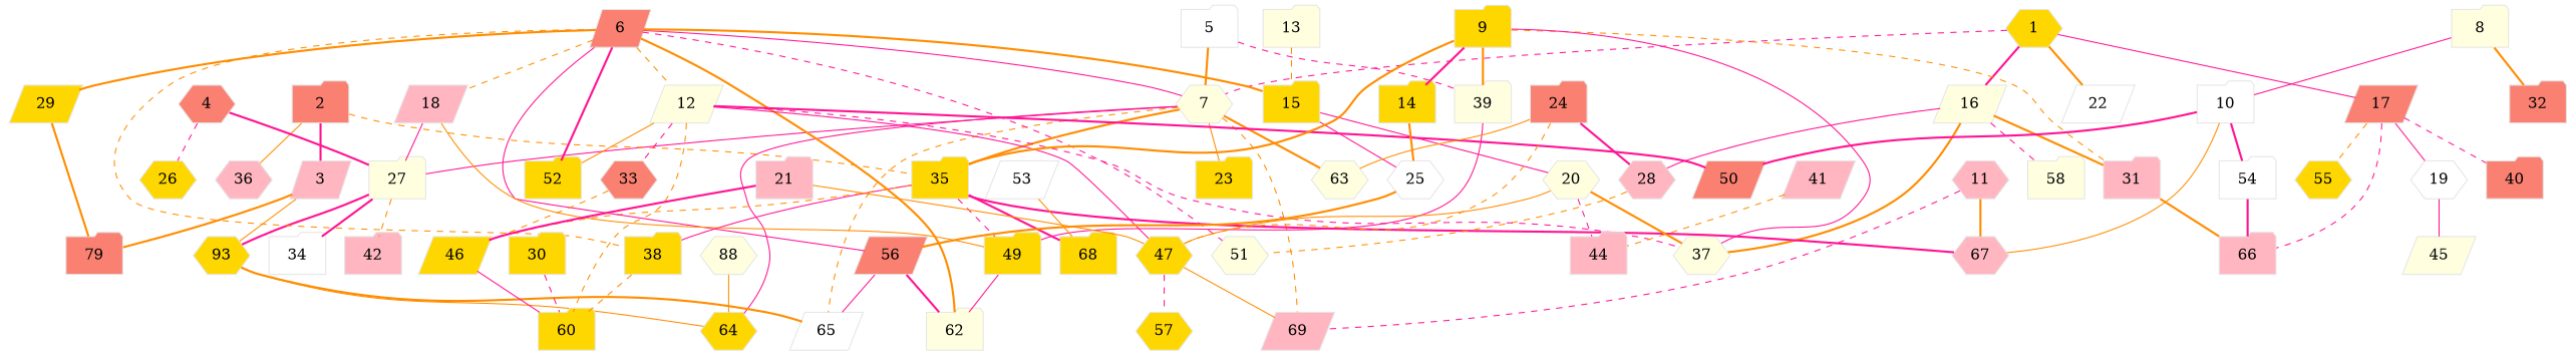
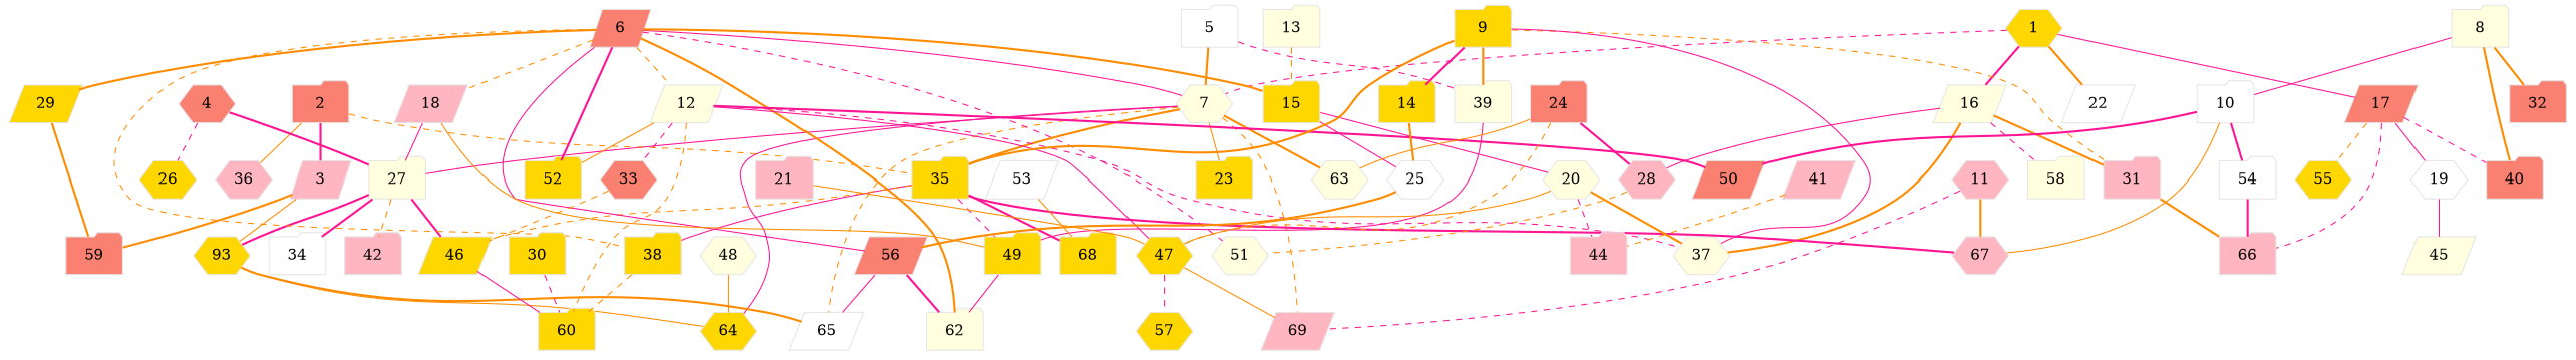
  graph {
    node [color=gray90 fillcolor=gold shape=folder style=filled]
    edge [color=darkorange style=bold weight=1.0]
    1 [shape=hexagon]
    7 [fillcolor=lightyellow shape=hexagon]
    16 [fillcolor=lightyellow shape=parallelogram]
    17 [fillcolor=salmon shape=parallelogram]
    22 [fillcolor=white shape=parallelogram]
    35
    27 [fillcolor=lightyellow]
    23
    63 [fillcolor=lightyellow shape=hexagon]
    64 [shape=hexagon]
    65 [fillcolor=white shape=parallelogram]
    69 [fillcolor=lightpink shape=parallelogram]
    31 [fillcolor=lightpink]
    37 [fillcolor=lightyellow shape=hexagon]
    28 [fillcolor=lightpink shape=hexagon]
    58 [fillcolor=lightyellow]
    40 [fillcolor=salmon]
    19 [fillcolor=white shape=hexagon]
    55 [shape=hexagon]
    66 [fillcolor=lightpink]
    2 [fillcolor=salmon]
    3 [fillcolor=lightpink shape=parallelogram]
    36 [fillcolor=lightpink shape=hexagon]
    n24 [label=93 shape=hexagon]
-   59 [fillcolor=salmon label=79]
+   59 [fillcolor=salmon]
    38
    67 [fillcolor=lightpink shape=hexagon]
    49
    46 [shape=parallelogram]
    68
    4 [fillcolor=salmon shape=hexagon]
    26 [shape=hexagon]
    34 [fillcolor=white]
    42 [fillcolor=lightpink]
    5 [fillcolor=white]
    39 [fillcolor=lightyellow]
    6 [fillcolor=salmon shape=parallelogram]
    12 [fillcolor=lightyellow shape=parallelogram]
    15
    18 [fillcolor=lightpink shape=parallelogram]
    29 [shape=parallelogram]
    51 [fillcolor=lightyellow shape=hexagon]
    52
    56 [fillcolor=salmon shape=parallelogram]
    62 [fillcolor=lightyellow]
    50 [fillcolor=salmon shape=parallelogram]
    33 [fillcolor=salmon shape=hexagon]
    47 [shape=hexagon]
    60
    25 [fillcolor=white shape=hexagon]
    20 [fillcolor=lightyellow shape=hexagon]
    8 [fillcolor=lightyellow]
    10 [fillcolor=white]
    32 [fillcolor=salmon]
    54 [fillcolor=white]
    9
    14
    11 [fillcolor=lightpink shape=hexagon]
    57 [shape=hexagon]
    13 [fillcolor=lightyellow]
    44 [fillcolor=lightpink]
    45 [fillcolor=lightyellow shape=parallelogram]
    21 [fillcolor=lightpink]
    24 [fillcolor=salmon]
    30
    41 [fillcolor=lightpink shape=parallelogram]
-   48 [fillcolor=lightyellow shape=hexagon label=88]
+   48 [fillcolor=lightyellow shape=hexagon]
    53 [fillcolor=white shape=parallelogram]
    1 -- 7 [color=deeppink style=dashed]
    1 -- 16 [color=deeppink]
    1 -- 17 [color=deeppink style=solid]
    1 -- 22
    7 -- 35
    7 -- 27 [color=deeppink style=solid]
    7 -- 23 [style=solid]
    7 -- 63
    7 -- 64 [color=deeppink style=solid]
    7 -- 65 [style=dashed]
    7 -- 69 [style=dashed]
    16 -- 31
    16 -- 37
    16 -- 28 [color=deeppink style=solid]
    16 -- 58 [color=deeppink style=dashed]
    17 -- 40 [color=deeppink style=dashed]
    17 -- 19 [color=deeppink style=solid]
    17 -- 55 [style=dashed]
    17 -- 66 [color=deeppink style=dashed]
    35 -- 38 [color=deeppink style=solid]
    35 -- 67 [color=deeppink]
    35 -- 49 [color=deeppink style=dashed]
    35 -- 46 [style=dashed]
    35 -- 68 [color=deeppink]
    27 -- n24 [color=deeppink]
    27 -- 34 [color=deeppink]
    27 -- 42 [style=dashed]
    31 -- 66
    28 -- 51 [style=dashed]
    19 -- 45 [color=deeppink style=solid]
    2 -- 35 [style=dashed]
    2 -- 3 [color=deeppink]
    2 -- 36 [style=solid]
    3 -- n24 [style=solid]
    3 -- 59
    n24 -- 64 [style=solid]
    n24 -- 65
    38 -- 60 [style=dashed]
    49 -- 62 [color=deeppink style=solid]
    46 -- 60 [color=deeppink style=solid]
    4 -- 27 [color=deeppink]
    4 -- 26 [color=deeppink style=dashed]
    5 -- 7
    5 -- 39 [color=deeppink style=dashed]
    39 -- 49 [color=deeppink style=solid]
    6 -- 7 [color=deeppink style=solid]
    6 -- 38 [style=dashed]
    6 -- 12 [style=dashed]
    6 -- 15
    6 -- 18 [style=dashed]
    6 -- 29
    6 -- 51 [color=deeppink style=dashed]
    6 -- 52 [color=deeppink]
    6 -- 56 [color=deeppink style=solid]
    6 -- 62
    12 -- 37 [color=deeppink style=dashed]
    12 -- 52 [style=solid]
    12 -- 50 [color=deeppink]
    12 -- 33 [color=deeppink style=dashed]
    12 -- 47 [color=deeppink style=solid]
    12 -- 60 [style=dashed]
    15 -- 25 [color=deeppink style=solid]
    15 -- 20 [color=deeppink style=solid]
    18 -- 27 [color=deeppink style=solid]
    18 -- 49 [style=solid]
    29 -- 59
    56 -- 65 [color=deeppink style=solid]
    56 -- 62 [color=deeppink]
    33 -- 46 [style=dashed]
    47 -- 69 [style=solid]
    47 -- 57 [color=deeppink style=dashed]
    25 -- 56
    20 -- 37
    20 -- 47 [style=solid]
    20 -- 44 [color=deeppink style=dashed]
+   8 -- 40
    8 -- 10 [color=deeppink style=solid]
    8 -- 32
    10 -- 67 [style=solid]
    10 -- 50 [color=deeppink]
    10 -- 54 [color=deeppink]
    54 -- 66 [color=deeppink]
    9 -- 35
    9 -- 31 [style=dashed]
    9 -- 37 [color=deeppink style=solid]
    9 -- 39
    9 -- 14 [color=deeppink]
    14 -- 25
    11 -- 69 [color=deeppink style=dashed]
    11 -- 67
    13 -- 15 [style=dashed]
-   21 -- 46 [color=deeppink]
+   27 -- 46 [color=deeppink]
    21 -- 47 [style=solid]
    24 -- 63 [style=solid]
    24 -- 28 [color=deeppink]
    24 -- 47 [style=dashed]
    30 -- 60 [color=deeppink style=dashed]
    41 -- 44 [style=dashed]
    48 -- 64 [style=solid]
    53 -- 68 [style=solid]
  }
